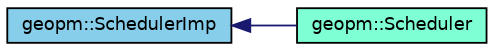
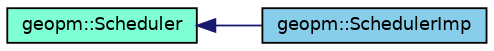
  digraph {
    rankdir=LR
    node [color=black fontname=Helvetica fontsize=10 shape=record style=filled]
    n1 [fillcolor=aquamarine height=0.2 label="geopm::Scheduler" width=0.4]
    n2 [fillcolor=skyblue height=0.2 label="geopm::SchedulerImp" width=0.4]
-   n2 -> n1 [color=midnightblue dir=back fontname=Helvetica fontsize=10 labelfontname=Helvetica labelfontsize=10 style=solid]
+   n1 -> n2 [color=midnightblue dir=back fontname=Helvetica fontsize=10 labelfontname=Helvetica labelfontsize=10 style=solid]
  }
